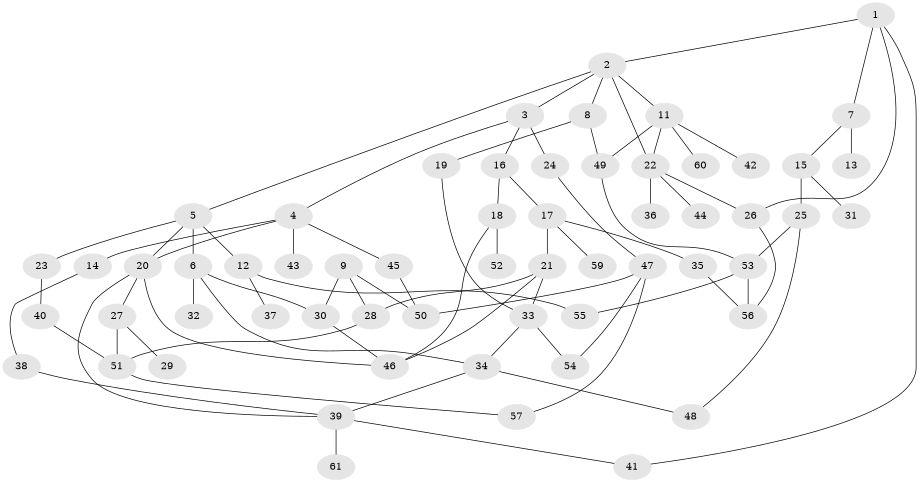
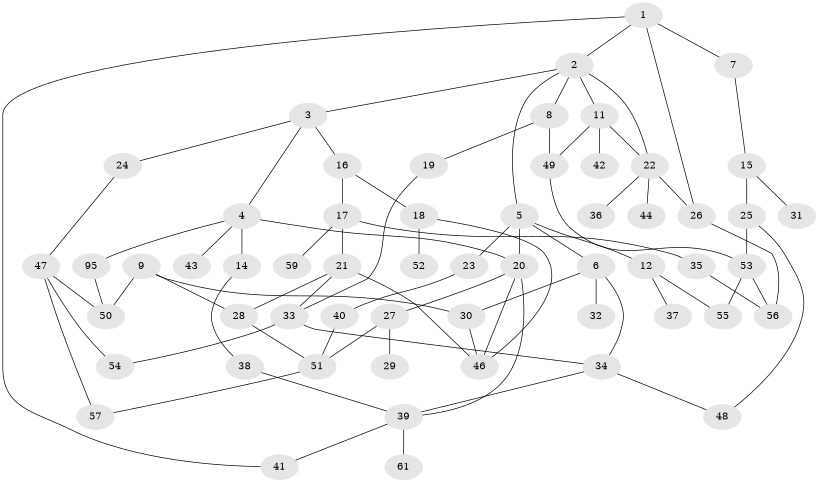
  graph {
    node [color=gray90 style=filled]
    1
    2
    7
    26
    41
    3
    5
    8
    11
    22
-   13
    15
    56
    4
    16
    24
    20
    6
    12
    23
    19
    49
    42
-   60
    36
    44
    14
    43
-   45
+   45 [label=95]
    17
    18
    47
    38
    46
    27
    39
    50
    30
    32
    34
    37
    55
    40
    48
    9
    28
    25
    31
    33
    53
    51
    21
    35
    59
    52
    54
    29
    61
    57
    1 -- 2
    1 -- 7
    1 -- 26
    1 -- 41
    2 -- 3
    2 -- 5
    2 -- 8
    2 -- 11
    2 -- 22
-   7 -- 13
    7 -- 15
    26 -- 56
    3 -- 4
    3 -- 16
    3 -- 24
    5 -- 20
    5 -- 6
    5 -- 12
    5 -- 23
    8 -- 19
    8 -- 49
    11 -- 22
    11 -- 49
    11 -- 42
-   11 -- 60
    22 -- 26
    22 -- 36
    22 -- 44
    15 -- 25
    15 -- 31
    4 -- 20
    4 -- 14
    4 -- 43
    4 -- 45
    16 -- 17
    16 -- 18
    24 -- 47
    20 -- 46
    20 -- 27
    20 -- 39
    6 -- 30
    6 -- 32
    6 -- 34
    12 -- 37
    12 -- 55
    23 -- 40
    19 -- 33
    49 -- 53
    14 -- 38
    45 -- 50
    17 -- 21
    17 -- 35
    17 -- 59
    18 -- 46
    18 -- 52
    47 -- 50
    47 -- 54
    47 -- 57
    38 -- 39
    27 -- 51
    27 -- 29
    39 -- 41
    39 -- 61
    30 -- 46
    34 -- 39
    34 -- 48
    40 -- 51
    9 -- 50
    9 -- 30
    9 -- 28
    28 -- 51
    25 -- 48
    25 -- 53
    33 -- 34
    33 -- 54
    53 -- 56
    53 -- 55
    51 -- 57
    21 -- 46
    21 -- 28
    21 -- 33
    35 -- 56
  }
